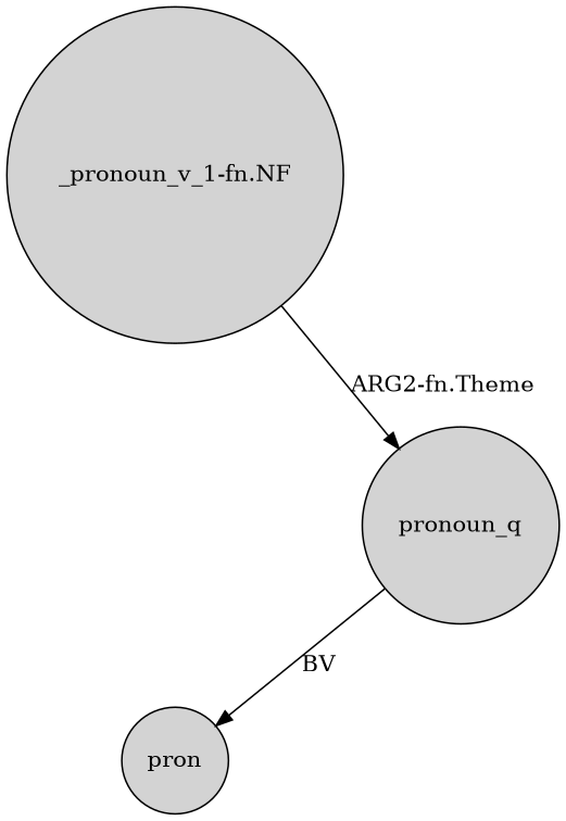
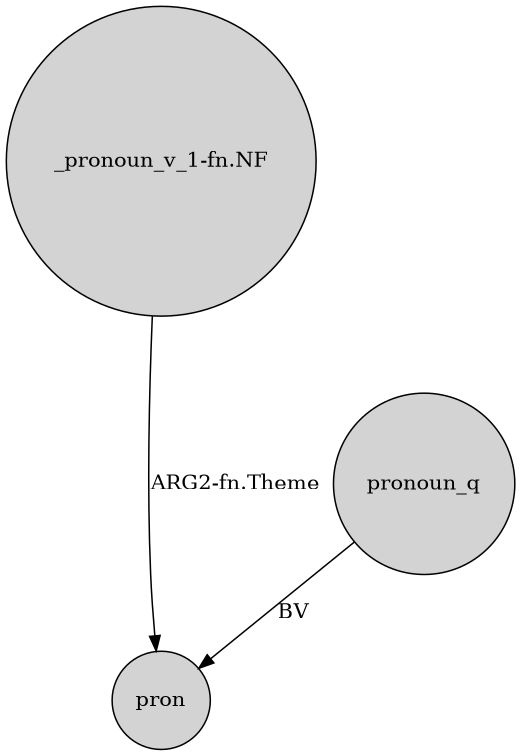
  digraph {
    node [shape=circle style=filled]
    n1 [label="_pronoun_v_1-fn.NF"]
    pron
    pronoun_q
-   n1 -> pronoun_q [label="ARG2-fn.Theme"]
+   n1 -> pron [label="ARG2-fn.Theme"]
    pronoun_q -> pron [label=BV]
  }
